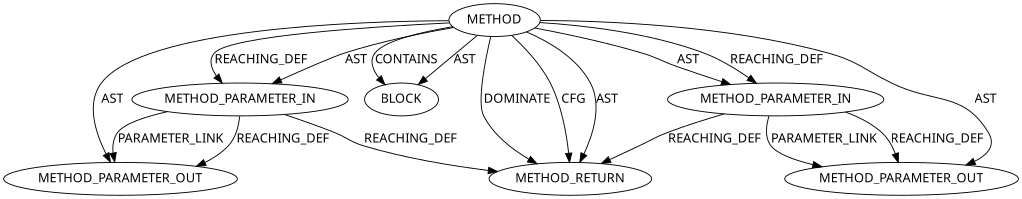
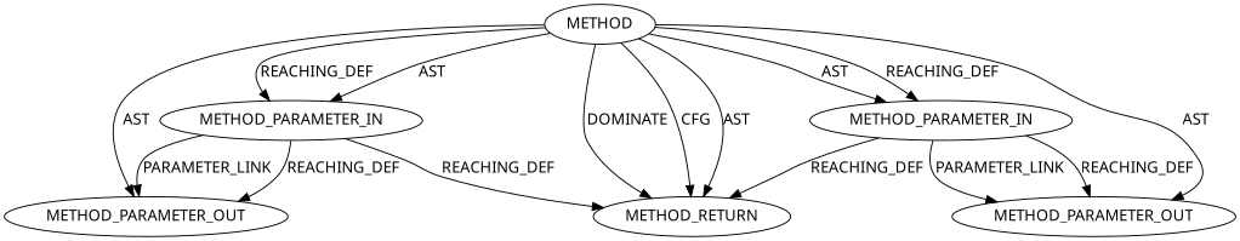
  digraph {
    fontname="Noto Sans"
    node [CODE=p1 EVALUATION_STRATEGY=BY_VALUE IS_VARIADIC=false ORDER=1 TYPE_FULL_NAME=ANY fontname="Noto Sans"]
    edge [fontname="Noto Sans"]
    n1 [INDEX=1 NAME=p1 label=METHOD_PARAMETER_OUT]
    n2 [CODE=p2 INDEX=2 NAME=p2 ORDER=2 label=METHOD_PARAMETER_OUT]
    n3 [AST_PARENT_FULL_NAME="<global>" AST_PARENT_TYPE=NAMESPACE_BLOCK CODE="<empty>" FILENAME="<empty>" FULL_NAME=skb_copy_header IS_EXTERNAL=true NAME=skb_copy_header ORDER=0 label=METHOD EVALUATION_STRATEGY="" IS_VARIADIC="" TYPE_FULL_NAME=""]
-   n4 [ARGUMENT_INDEX=1 CODE="<empty>" label=BLOCK EVALUATION_STRATEGY="" IS_VARIADIC=""]
    n5 [CODE=p2 INDEX=2 NAME=p2 ORDER=2 label=METHOD_PARAMETER_IN]
    n6 [CODE=RET ORDER=2 label=METHOD_RETURN IS_VARIADIC=""]
    n7 [INDEX=1 NAME=p1 label=METHOD_PARAMETER_IN]
    n3 -> n1 [label=AST]
    n3 -> n2 [label=AST]
-   n3 -> n4 [label=CONTAINS]
-   n3 -> n4 [label=AST]
    n3 -> n5 [label=AST]
    n3 -> n5 [label=REACHING_DEF]
    n3 -> n6 [label=DOMINATE]
    n3 -> n6 [label=CFG]
    n3 -> n6 [label=AST]
    n3 -> n7 [label=REACHING_DEF]
    n3 -> n7 [label=AST]
    n5 -> n2 [VARIABLE=p2 label=REACHING_DEF]
    n5 -> n2 [label=PARAMETER_LINK]
    n5 -> n6 [VARIABLE=p2 label=REACHING_DEF]
    n7 -> n1 [VARIABLE=p1 label=REACHING_DEF]
    n7 -> n1 [label=PARAMETER_LINK]
    n7 -> n6 [VARIABLE=p1 label=REACHING_DEF]
  }
